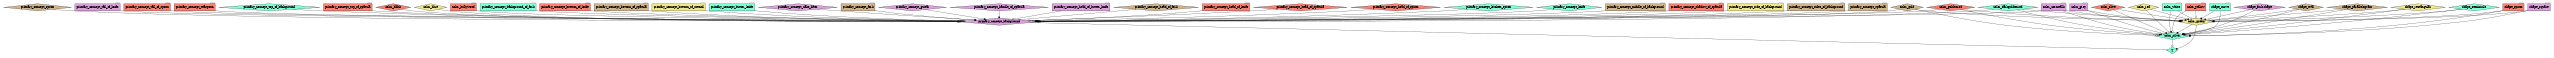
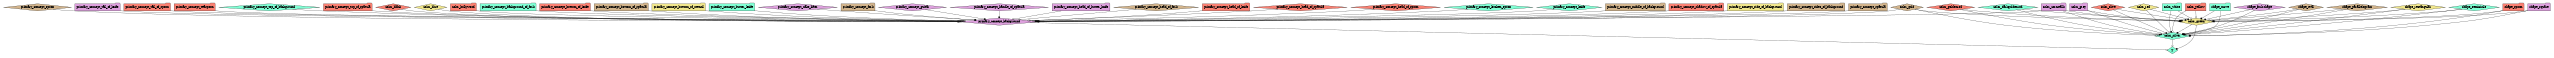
  strict digraph {
    node [fillcolor=salmon shape=diamond style=filled]
    edge [arrowhead=odot]
    primary_concept_background [fillcolor=plum]
    y [fillcolor=aquamarine]
    color_green [fillcolor=khaki]
    color_silver [fillcolor=aquamarine]
    primary_concept_background_of_fork [fillcolor=aquamarine shape=folder]
    primary_concept_bottom_of_knife [shape=folder]
    primary_concept_bottom_of_spatula [fillcolor=tan shape=folder]
    primary_concept_bottom_of_utensil [fillcolor=khaki shape=folder]
    primary_concept_butter_knife [fillcolor=aquamarine shape=folder]
    primary_concept_cake_lifter [fillcolor=plum]
    primary_concept_fork [fillcolor=tan shape=folder]
    primary_concept_guitar [fillcolor=plum]
    primary_concept_handle_of_spatula [fillcolor=plum]
    primary_concept_head_of_butter_knife [fillcolor=plum shape=folder]
    primary_concept_head_of_fork [fillcolor=tan]
    primary_concept_head_of_knife [shape=folder]
    primary_concept_head_of_spatula
    primary_concept_head_of_spoon
    primary_concept_kitchen_spoon [fillcolor=aquamarine]
    primary_concept_knife [fillcolor=aquamarine]
    primary_concept_middle_of_background [fillcolor=tan shape=folder]
    primary_concept_shadow_of_spatula [shape=folder]
    primary_concept_side_of_background [fillcolor=khaki shape=folder]
    primary_concept_sides_of_background [fillcolor=tan shape=folder]
    primary_concept_spatula [fillcolor=tan shape=folder]
    primary_concept_spoon [fillcolor=tan]
    primary_concept_tail_of_knife [fillcolor=plum shape=folder]
    primary_concept_tail_of_spoon [shape=folder]
    primary_concept_teaspoon [shape=folder]
    primary_concept_top_of_background [fillcolor=aquamarine]
    primary_concept_top_of_spatula [shape=folder]
    color_black
    color_blue [fillcolor=khaki]
    color_bollywood [shape=folder]
    color_cornstalk [fillcolor=plum shape=folder]
    color_darkgoldenrod [fillcolor=aquamarine]
    color_gold [fillcolor=tan]
    color_goldenrod
    color_grey [fillcolor=plum shape=folder]
    color_olive
    color_red [fillcolor=khaki]
    color_white [fillcolor=aquamarine shape=folder]
    color_yellow [shape=folder]
    shape_curve [fillcolor=aquamarine shape=folder]
    "shape_fork shape" [fillcolor=plum]
    shape_oval [fillcolor=tan]
    shape_parallelogram [fillcolor=tan]
    shape_rectangular [fillcolor=khaki]
    shape_semicircle [fillcolor=aquamarine]
    shape_spoon [shape=folder]
    shape_square [fillcolor=plum shape=folder]
    primary_concept_background -> y
    color_green -> y [arrowhead=dot]
    color_green -> color_silver [arrowhead=dot]
    color_silver -> y
    primary_concept_background_of_fork -> primary_concept_background
    primary_concept_bottom_of_knife -> primary_concept_background
    primary_concept_bottom_of_spatula -> primary_concept_background
    primary_concept_bottom_of_utensil -> primary_concept_background
    primary_concept_butter_knife -> primary_concept_background
    primary_concept_cake_lifter -> primary_concept_background [arrowhead=dot]
    primary_concept_fork -> primary_concept_background [arrowhead=dot]
    primary_concept_guitar -> primary_concept_background [arrowhead=dot]
    primary_concept_handle_of_spatula -> primary_concept_background [arrowhead=dot]
    primary_concept_head_of_butter_knife -> primary_concept_background
    primary_concept_head_of_fork -> primary_concept_background
    primary_concept_head_of_knife -> primary_concept_background
    primary_concept_head_of_spatula -> primary_concept_background
    primary_concept_head_of_spoon -> primary_concept_background
    primary_concept_kitchen_spoon -> primary_concept_background [arrowhead=dot]
    primary_concept_knife -> primary_concept_background [arrowhead=dot]
    primary_concept_middle_of_background -> primary_concept_background
    primary_concept_shadow_of_spatula -> primary_concept_background
    primary_concept_side_of_background -> primary_concept_background [arrowhead=dot]
    primary_concept_sides_of_background -> primary_concept_background
    primary_concept_spatula -> primary_concept_background
    primary_concept_spoon -> primary_concept_background
    primary_concept_tail_of_knife -> primary_concept_background
    primary_concept_tail_of_spoon -> primary_concept_background
    primary_concept_teaspoon -> primary_concept_background
    primary_concept_top_of_background -> primary_concept_background
    primary_concept_top_of_spatula -> primary_concept_background
    color_black -> primary_concept_background
    color_blue -> primary_concept_background
    color_bollywood -> primary_concept_background
    color_cornstalk -> primary_concept_background [arrowhead=dot]
    color_cornstalk -> color_green [arrowhead=dot]
    color_cornstalk -> color_silver [arrowhead=dot]
-   color_darkgoldenrod -> primary_concept_background [arrowhead=dot]
    color_darkgoldenrod -> color_green [arrowhead=dot]
    color_darkgoldenrod -> color_silver [arrowhead=dot]
    color_gold -> primary_concept_background
    color_gold -> color_green
    color_gold -> color_silver
-   color_goldenrod -> primary_concept_background [arrowhead=dot]
    color_goldenrod -> color_green [arrowhead=dot]
    color_goldenrod -> color_silver
    color_grey -> color_green [arrowhead=dot]
    color_grey -> color_silver
    color_olive -> color_green [arrowhead=dot]
    color_olive -> color_silver [arrowhead=dot]
    color_red -> color_green [arrowhead=dot]
    color_red -> color_silver
    color_white -> color_green
    color_white -> color_silver [arrowhead=dot]
    color_yellow -> color_green
    color_yellow -> color_silver
    shape_curve -> color_green [arrowhead=dot]
    shape_curve -> color_silver [arrowhead=dot]
    "shape_fork shape" -> color_green [arrowhead=dot]
    "shape_fork shape" -> color_silver
    shape_oval -> color_green
    shape_oval -> color_silver [arrowhead=dot]
    shape_parallelogram -> color_green
    shape_parallelogram -> color_silver [arrowhead=dot]
    shape_rectangular -> color_green
    shape_rectangular -> color_silver [arrowhead=dot]
    shape_semicircle -> color_green [arrowhead=dot]
    shape_semicircle -> color_silver
    shape_spoon -> color_green [arrowhead=dot]
    shape_spoon -> color_silver [arrowhead=dot]
    shape_square -> color_green
    shape_square -> color_silver [arrowhead=dot]
  }
